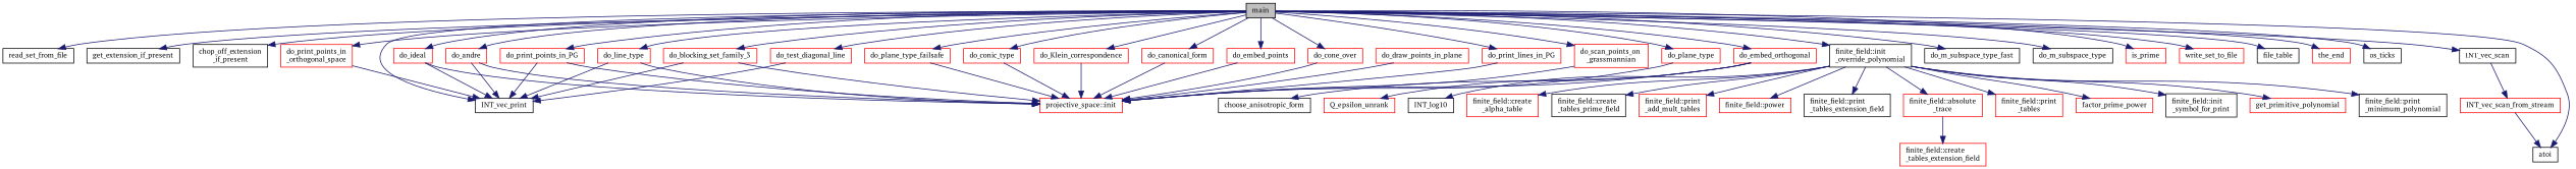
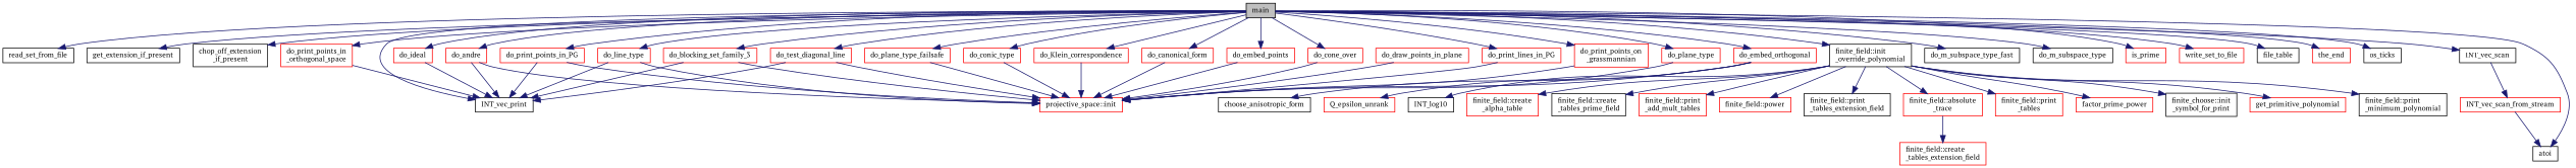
  digraph {
    fontname="PT Serif"
    rankdir=TB
    node [color=red fillcolor=white fontname="PT Serif" fontsize=10 shape=record style=filled]
    edge [color=midnightblue fontname="PT Serif" fontsize=10 labelfontname=Helvetica labelfontsize=10 style=solid]
    n1 [color=black fillcolor=grey75 fontcolor=black height=0.2 label=main width=0.4]
    n2 [color=black height=0.2 label=os_ticks width=0.4]
    n3 [color=black height=0.2 label=atoi width=0.4]
    n4 [color=black height=0.2 label=read_set_from_file width=0.4]
    n5 [color=black height=0.2 label=get_extension_if_present width=0.4]
    n6 [color=black height=0.2 label="chop_off_extension\l_if_present" width=0.4]
    n7 [color=black height=0.2 label=INT_vec_scan width=0.4]
    n8 [color=black height=0.2 label=INT_vec_print width=0.4]
    n9 [color=black height=0.2 label="finite_field::init\l_override_polynomial" width=0.4]
    n10 [height=0.2 label=do_embed_orthogonal width=0.4]
    n11 [height=0.2 label=do_embed_points width=0.4]
    n12 [height=0.2 label=do_cone_over width=0.4]
    n13 [height=0.2 label=do_andre width=0.4]
    n14 [height=0.2 label=do_print_lines_in_PG width=0.4]
    n15 [height=0.2 label=do_print_points_in_PG width=0.4]
-   n16 [height=0.2 label="do_scan_points_on\l_grassmannian" width=0.4]
+   n16 [height=0.2 label="do_print_points_on\l_grassmannian" width=0.4]
    n17 [height=0.2 label="do_print_points_in\l_orthogonal_space" width=0.4]
    n18 [height=0.2 label=do_line_type width=0.4]
    n19 [height=0.2 label=do_plane_type width=0.4]
    n20 [color=black height=0.2 label=do_m_subspace_type_fast width=0.4]
    n21 [color=black height=0.2 label=do_m_subspace_type width=0.4]
    n22 [height=0.2 label=do_plane_type_failsafe width=0.4]
    n23 [height=0.2 label=do_conic_type width=0.4]
    n24 [height=0.2 label=do_blocking_set_family_3 width=0.4]
    n25 [height=0.2 label=do_test_diagonal_line width=0.4]
    n26 [height=0.2 label=do_Klein_correspondence width=0.4]
    n27 [height=0.2 label=is_prime width=0.4]
    n28 [height=0.2 label=do_canonical_form width=0.4]
    n29 [height=0.2 label=do_ideal width=0.4]
    n30 [height=0.2 label=write_set_to_file width=0.4]
    n31 [color=black height=0.2 label=file_table width=0.4]
    n32 [height=0.2 label=the_end width=0.4]
    n33 [height=0.2 label=INT_vec_scan_from_stream width=0.4]
    n34 [height=0.2 label=factor_prime_power width=0.4]
-   n35 [color=black height=0.2 label="finite_field::init\l_symbol_for_print" width=0.4]
+   n35 [color=black height=0.2 label="finite_choose::init\l_symbol_for_print" width=0.4]
    n36 [height=0.2 label=get_primitive_polynomial width=0.4]
    n37 [color=black height=0.2 label="finite_field::print\l_minimum_polynomial" width=0.4]
    n38 [color=black height=0.2 label=INT_log10 width=0.4]
    n39 [height=0.2 label="finite_field::create\l_alpha_table" width=0.4]
    n40 [color=black height=0.2 label="finite_field::create\l_tables_prime_field" width=0.4]
    n41 [height=0.2 label="finite_field::print\l_add_mult_tables" width=0.4]
    n42 [height=0.2 label="finite_field::power" width=0.4]
    n43 [height=0.2 label="finite_field::absolute\l_trace" width=0.4]
    n44 [color=black height=0.2 label="finite_field::print\l_tables_extension_field" width=0.4]
    n45 [height=0.2 label="finite_field::print\l_tables" width=0.4]
    n46 [height=0.2 label="projective_space::init" width=0.4]
    n47 [color=black height=0.2 label=choose_anisotropic_form width=0.4]
    n48 [height=0.2 label=Q_epsilon_unrank width=0.4]
    n49 [height=0.2 label=do_draw_points_in_plane width=0.4]
    n50 [height=0.2 label="finite_field::create\l_tables_extension_field" width=0.4]
    n1 -> n2
    n1 -> n3
    n1 -> n4
    n1 -> n5
    n1 -> n6
    n1 -> n7
    n1 -> n8
    n1 -> n9
    n1 -> n10
    n1 -> n11
    n1 -> n12
    n1 -> n13
    n1 -> n14
    n1 -> n15
    n1 -> n16
    n1 -> n17
    n1 -> n18
    n1 -> n19
    n1 -> n20
    n1 -> n21
    n1 -> n22
    n1 -> n23
    n1 -> n24
    n1 -> n25
    n1 -> n26
    n1 -> n27
    n1 -> n28
    n1 -> n29
    n1 -> n30
    n1 -> n31
    n1 -> n32
    n7 -> n33
    n9 -> n34
    n9 -> n35
    n9 -> n36
    n9 -> n37
    n9 -> n38
    n9 -> n39
    n9 -> n40
    n9 -> n41
    n9 -> n42
    n9 -> n43
    n9 -> n44
    n9 -> n45
    n10 -> n46
    n10 -> n47
    n10 -> n48
    n11 -> n46
    n12 -> n46
    n13 -> n8
    n13 -> n46
    n14 -> n46
    n15 -> n8
    n15 -> n46
    n16 -> n46
    n17 -> n8
    n18 -> n8
    n18 -> n46
    n19 -> n46
    n22 -> n46
    n23 -> n46
    n24 -> n8
    n24 -> n46
    n25 -> n8
-   n29 -> n46
+   n25 -> n46
    n26 -> n46
    n28 -> n46
    n29 -> n8
    n33 -> n3
    n43 -> n50
    n49 -> n46
  }
